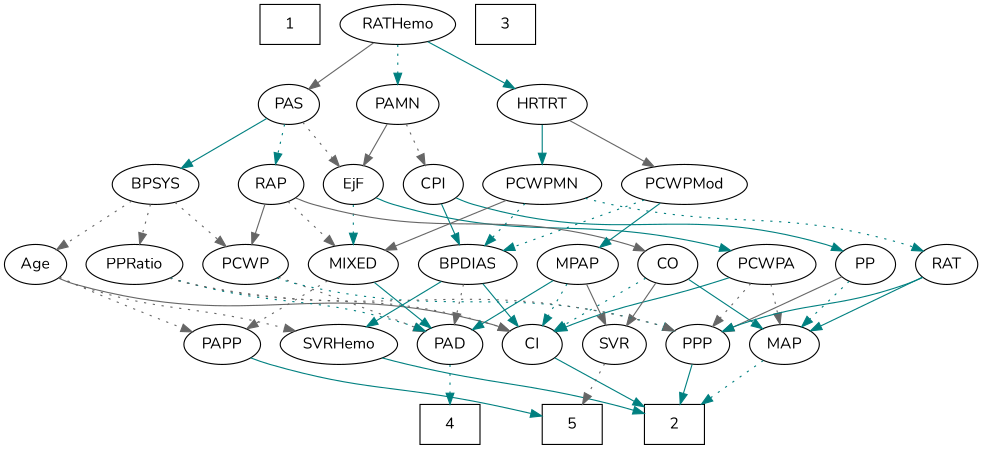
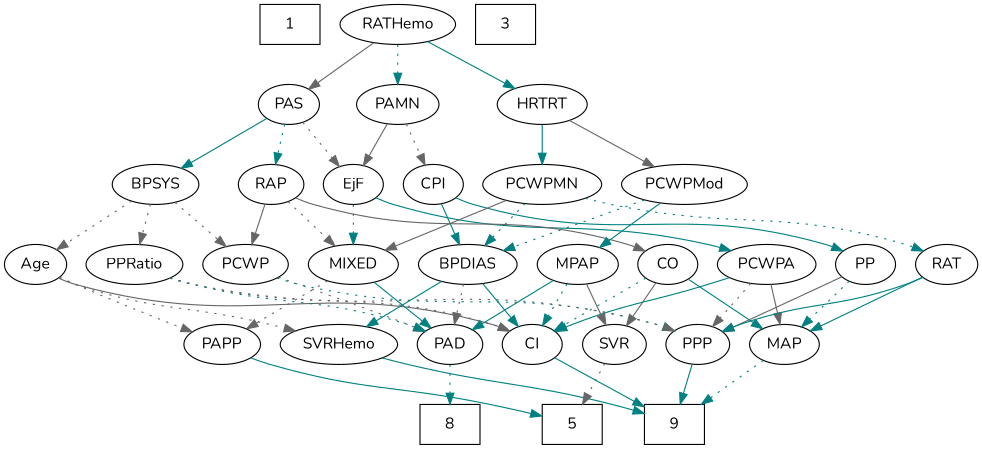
  strict digraph {
    fontname=Nunito
    node [fontname=Nunito]
    edge [color=teal fontname=Nunito style=dotted]
    1 [height=0.5 shape=box width=0.75]
-   2 [height=0.5 shape=box width=0.75]
+   2 [height=0.5 shape=box width=0.75 label=9]
    3 [height=0.5 shape=box width=0.75]
-   4 [height=0.5 shape=box width=0.75]
+   4 [height=0.5 shape=box width=0.75 label=8]
    5 [height=0.5 shape=box width=0.75]
    Age [height=0.5 width=0.75]
    SVRHemo [height=0.5 width=1.3902]
    CI [height=0.5 width=0.75]
    PAPP [height=0.5 width=0.88464]
    EjF [height=0.5 width=0.75]
    MIXED [height=0.5 width=1.1193]
    PCWPA [height=0.5 width=1.1555]
    PAD [height=0.5 width=0.79437]
    MAP [height=0.5 width=0.84854]
    PPP [height=0.5 width=0.75]
    RAP [height=0.5 width=0.77632]
    CO [height=0.5 width=0.75]
    PCWP [height=0.5 width=0.97491]
    SVR [height=0.5 width=0.77632]
    MPAP [height=0.5 width=0.97491]
    BPSYS [height=0.5 width=1.0471]
    PPRatio [height=0.5 width=1.1013]
    PAS [height=0.5 width=0.75]
    PAMN [height=0.5 width=1.011]
    CPI [height=0.5 width=0.75]
    BPDIAS [height=0.5 width=1.1735]
    PP [height=0.5 width=0.75]
    RATHemo [height=0.5 width=1.3721]
    HRTRT [height=0.5 width=1.1013]
    PCWPMod [height=0.5 width=1.4443]
    PCWPMN [height=0.5 width=1.3902]
    RAT [height=0.5 width=0.75827]
    Age -> SVRHemo [color=gray40]
    Age -> CI [color=gray40 style=solid]
    Age -> PAPP [color=gray40]
    SVRHemo -> 2 [style=solid]
    CI -> 2 [style=solid]
    PAPP -> 5 [style=solid]
    EjF -> MIXED
    EjF -> PCWPA [style=solid]
    MIXED -> PAPP [color=gray40]
    MIXED -> PAD [style=solid]
    PCWPA -> CI [style=solid]
-   PCWPA -> MAP [color=gray40]
+   PCWPA -> MAP [color=gray40 style=solid]
    PCWPA -> PPP [color=gray40]
    PAD -> 4
    MAP -> 2
    PPP -> 2 [style=solid]
    RAP -> MIXED [color=gray40]
    RAP -> CO [color=gray40 style=solid]
    RAP -> PCWP [color=gray40 style=solid]
    CO -> CI
    CO -> MAP [style=solid]
    CO -> SVR [color=gray40 style=solid]
    PCWP -> PAD [color=gray40]
    PCWP -> PPP
    SVR -> 5 [color=gray40]
    MPAP -> CI
    MPAP -> PAD [style=solid]
    MPAP -> SVR [color=gray40 style=solid]
    BPSYS -> Age [color=gray40]
    BPSYS -> PCWP [color=gray40]
    BPSYS -> PPRatio [color=gray40]
    PPRatio -> CI [color=gray40]
    PPRatio -> PAD
    PPRatio -> PPP [color=gray40]
    PAS -> EjF [color=gray40]
    PAS -> RAP
    PAS -> BPSYS [style=solid]
    PAMN -> EjF [color=gray40 style=solid]
    PAMN -> CPI [color=gray40]
    CPI -> BPDIAS [style=solid]
    CPI -> PP [style=solid]
    BPDIAS -> SVRHemo [style=solid]
    BPDIAS -> CI [style=solid]
    BPDIAS -> PAD [color=gray40]
    PP -> MAP
    PP -> PPP [color=gray40 style=solid]
    RATHemo -> PAS [color=gray40 style=solid]
    RATHemo -> PAMN
    RATHemo -> HRTRT [style=solid]
    HRTRT -> PCWPMod [color=gray40 style=solid]
    HRTRT -> PCWPMN [style=solid]
    PCWPMod -> MPAP [style=solid]
    PCWPMod -> BPDIAS
    PCWPMN -> MIXED [color=gray40 style=solid]
    PCWPMN -> BPDIAS
    PCWPMN -> RAT
    RAT -> MAP [style=solid]
    RAT -> PPP [style=solid]
  }
